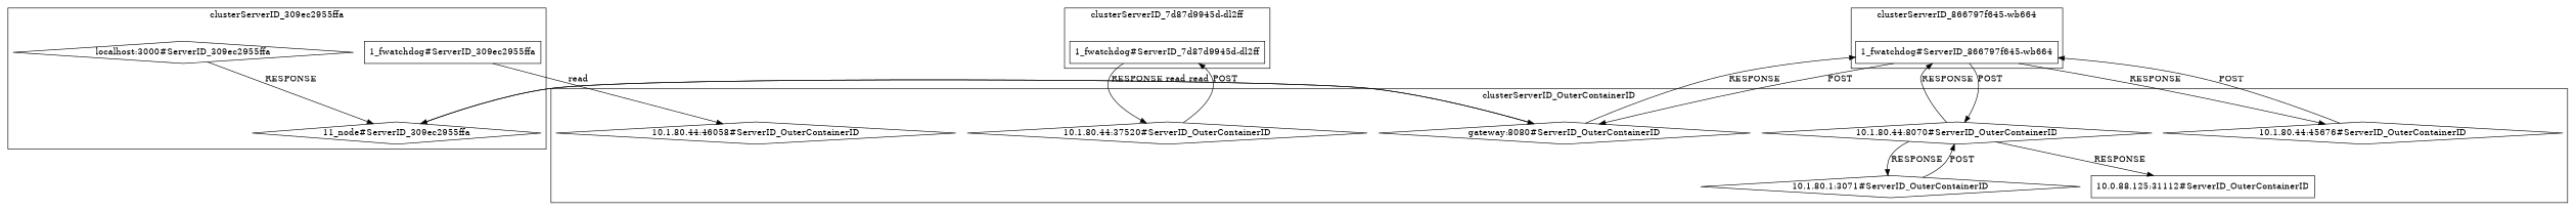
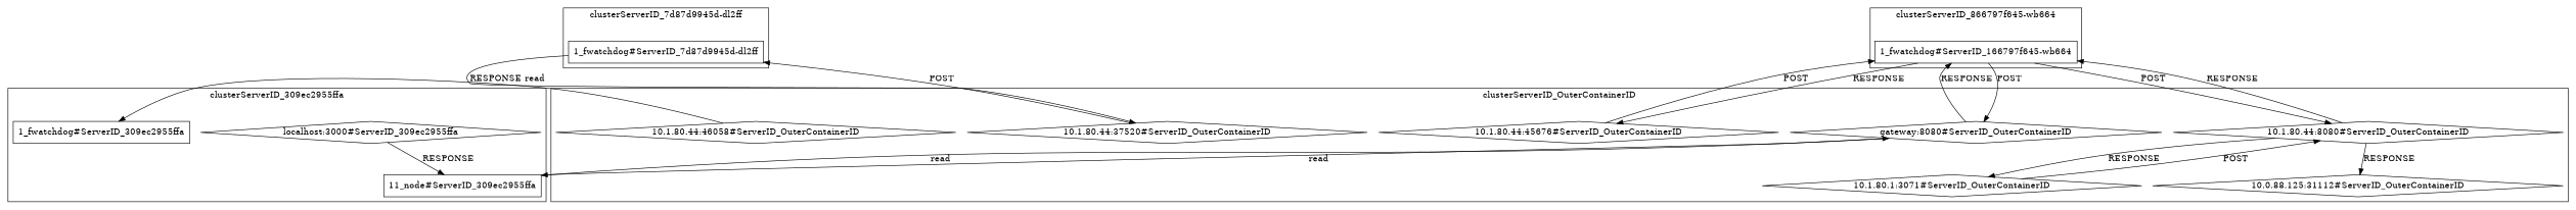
  digraph {
    node [shape=diamond]
    "localhost:3000#ServerID_309ec2955ffa"
-   "11_node#ServerID_309ec2955ffa"
+   "11_node#ServerID_309ec2955ffa" [shape=box]
    "1_fwatchdog#ServerID_309ec2955ffa" [shape=box]
    "1_fwatchdog#ServerID_7d87d9945d-dl2ff" [shape=box]
-   "1_fwatchdog#ServerID_866797f645-wb664" [shape=box]
+   "1_fwatchdog#ServerID_866797f645-wb664" [shape=box label="1_fwatchdog#ServerID_166797f645-wb664"]
    "10.1.80.44:45676#ServerID_OuterContainerID"
    "gateway:8080#ServerID_OuterContainerID"
    "10.1.80.44:37520#ServerID_OuterContainerID"
-   "10.1.80.44:8080#ServerID_OuterContainerID" [label="10.1.80.44:8070#ServerID_OuterContainerID"]
+   "10.1.80.44:8080#ServerID_OuterContainerID"
    "10.1.80.44:46058#ServerID_OuterContainerID"
    "10.1.80.1:3071#ServerID_OuterContainerID"
-   "10.0.88.125:31112#ServerID_OuterContainerID" [shape=box]
+   "10.0.88.125:31112#ServerID_OuterContainerID"
    subgraph cluster_1 {
      label=clusterServerID_309ec2955ffa
      "localhost:3000#ServerID_309ec2955ffa"
      "11_node#ServerID_309ec2955ffa"
      "1_fwatchdog#ServerID_309ec2955ffa"
    }
    subgraph cluster_2 {
      label="clusterServerID_7d87d9945d-dl2ff"
      "1_fwatchdog#ServerID_7d87d9945d-dl2ff"
    }
    subgraph cluster_3 {
      label="clusterServerID_866797f645-wb664"
      "1_fwatchdog#ServerID_866797f645-wb664"
    }
    subgraph cluster_4 {
      label=clusterServerID_OuterContainerID
      "10.1.80.44:45676#ServerID_OuterContainerID"
      "gateway:8080#ServerID_OuterContainerID"
      "10.1.80.44:37520#ServerID_OuterContainerID"
      "10.1.80.44:8080#ServerID_OuterContainerID"
      "10.1.80.44:46058#ServerID_OuterContainerID"
      "10.1.80.1:3071#ServerID_OuterContainerID"
      "10.0.88.125:31112#ServerID_OuterContainerID"
    }
    "localhost:3000#ServerID_309ec2955ffa" -> "11_node#ServerID_309ec2955ffa" [label=RESPONSE]
    "11_node#ServerID_309ec2955ffa" -> "gateway:8080#ServerID_OuterContainerID" [label=read]
    "1_fwatchdog#ServerID_7d87d9945d-dl2ff" -> "10.1.80.44:37520#ServerID_OuterContainerID" [label=RESPONSE]
    "1_fwatchdog#ServerID_866797f645-wb664" -> "10.1.80.44:45676#ServerID_OuterContainerID" [label=RESPONSE]
    "1_fwatchdog#ServerID_866797f645-wb664" -> "gateway:8080#ServerID_OuterContainerID" [label=POST]
    "1_fwatchdog#ServerID_866797f645-wb664" -> "10.1.80.44:8080#ServerID_OuterContainerID" [label=POST]
    "10.1.80.44:45676#ServerID_OuterContainerID" -> "1_fwatchdog#ServerID_866797f645-wb664" [label=POST]
    "gateway:8080#ServerID_OuterContainerID" -> "11_node#ServerID_309ec2955ffa" [label=read]
    "gateway:8080#ServerID_OuterContainerID" -> "1_fwatchdog#ServerID_866797f645-wb664" [label=RESPONSE]
    "10.1.80.44:37520#ServerID_OuterContainerID" -> "1_fwatchdog#ServerID_7d87d9945d-dl2ff" [label=POST]
    "10.1.80.44:8080#ServerID_OuterContainerID" -> "1_fwatchdog#ServerID_866797f645-wb664" [label=RESPONSE]
    "10.1.80.44:8080#ServerID_OuterContainerID" -> "10.1.80.1:3071#ServerID_OuterContainerID" [label=RESPONSE]
    "10.1.80.44:8080#ServerID_OuterContainerID" -> "10.0.88.125:31112#ServerID_OuterContainerID" [label=RESPONSE]
-   "1_fwatchdog#ServerID_309ec2955ffa" -> "10.1.80.44:46058#ServerID_OuterContainerID" [label=read]
+   "10.1.80.44:46058#ServerID_OuterContainerID" -> "1_fwatchdog#ServerID_309ec2955ffa" [label=read]
    "10.1.80.1:3071#ServerID_OuterContainerID" -> "10.1.80.44:8080#ServerID_OuterContainerID" [label=POST]
  }
